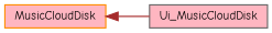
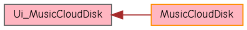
  digraph {
    rankdir=LR
    fontname="Comic Neue"
    node [fillcolor=lightpink fontname="Comic Neue" fontsize=10 shape=box style=filled]
    n1 [color=gray40 height=0.2 label=Ui_MusicCloudDisk width=0.4]
    n2 [color=darkorange height=0.2 label=MusicCloudDisk width=0.4]
-   n2 -> n1 [color=brown dir=back fontname="Comic Neue" fontsize=10 labelfontname=Helvetica labelfontsize=10 style=solid]
+   n1 -> n2 [color=brown dir=back fontname="Comic Neue" fontsize=10 labelfontname=Helvetica labelfontsize=10 style=solid]
  }
